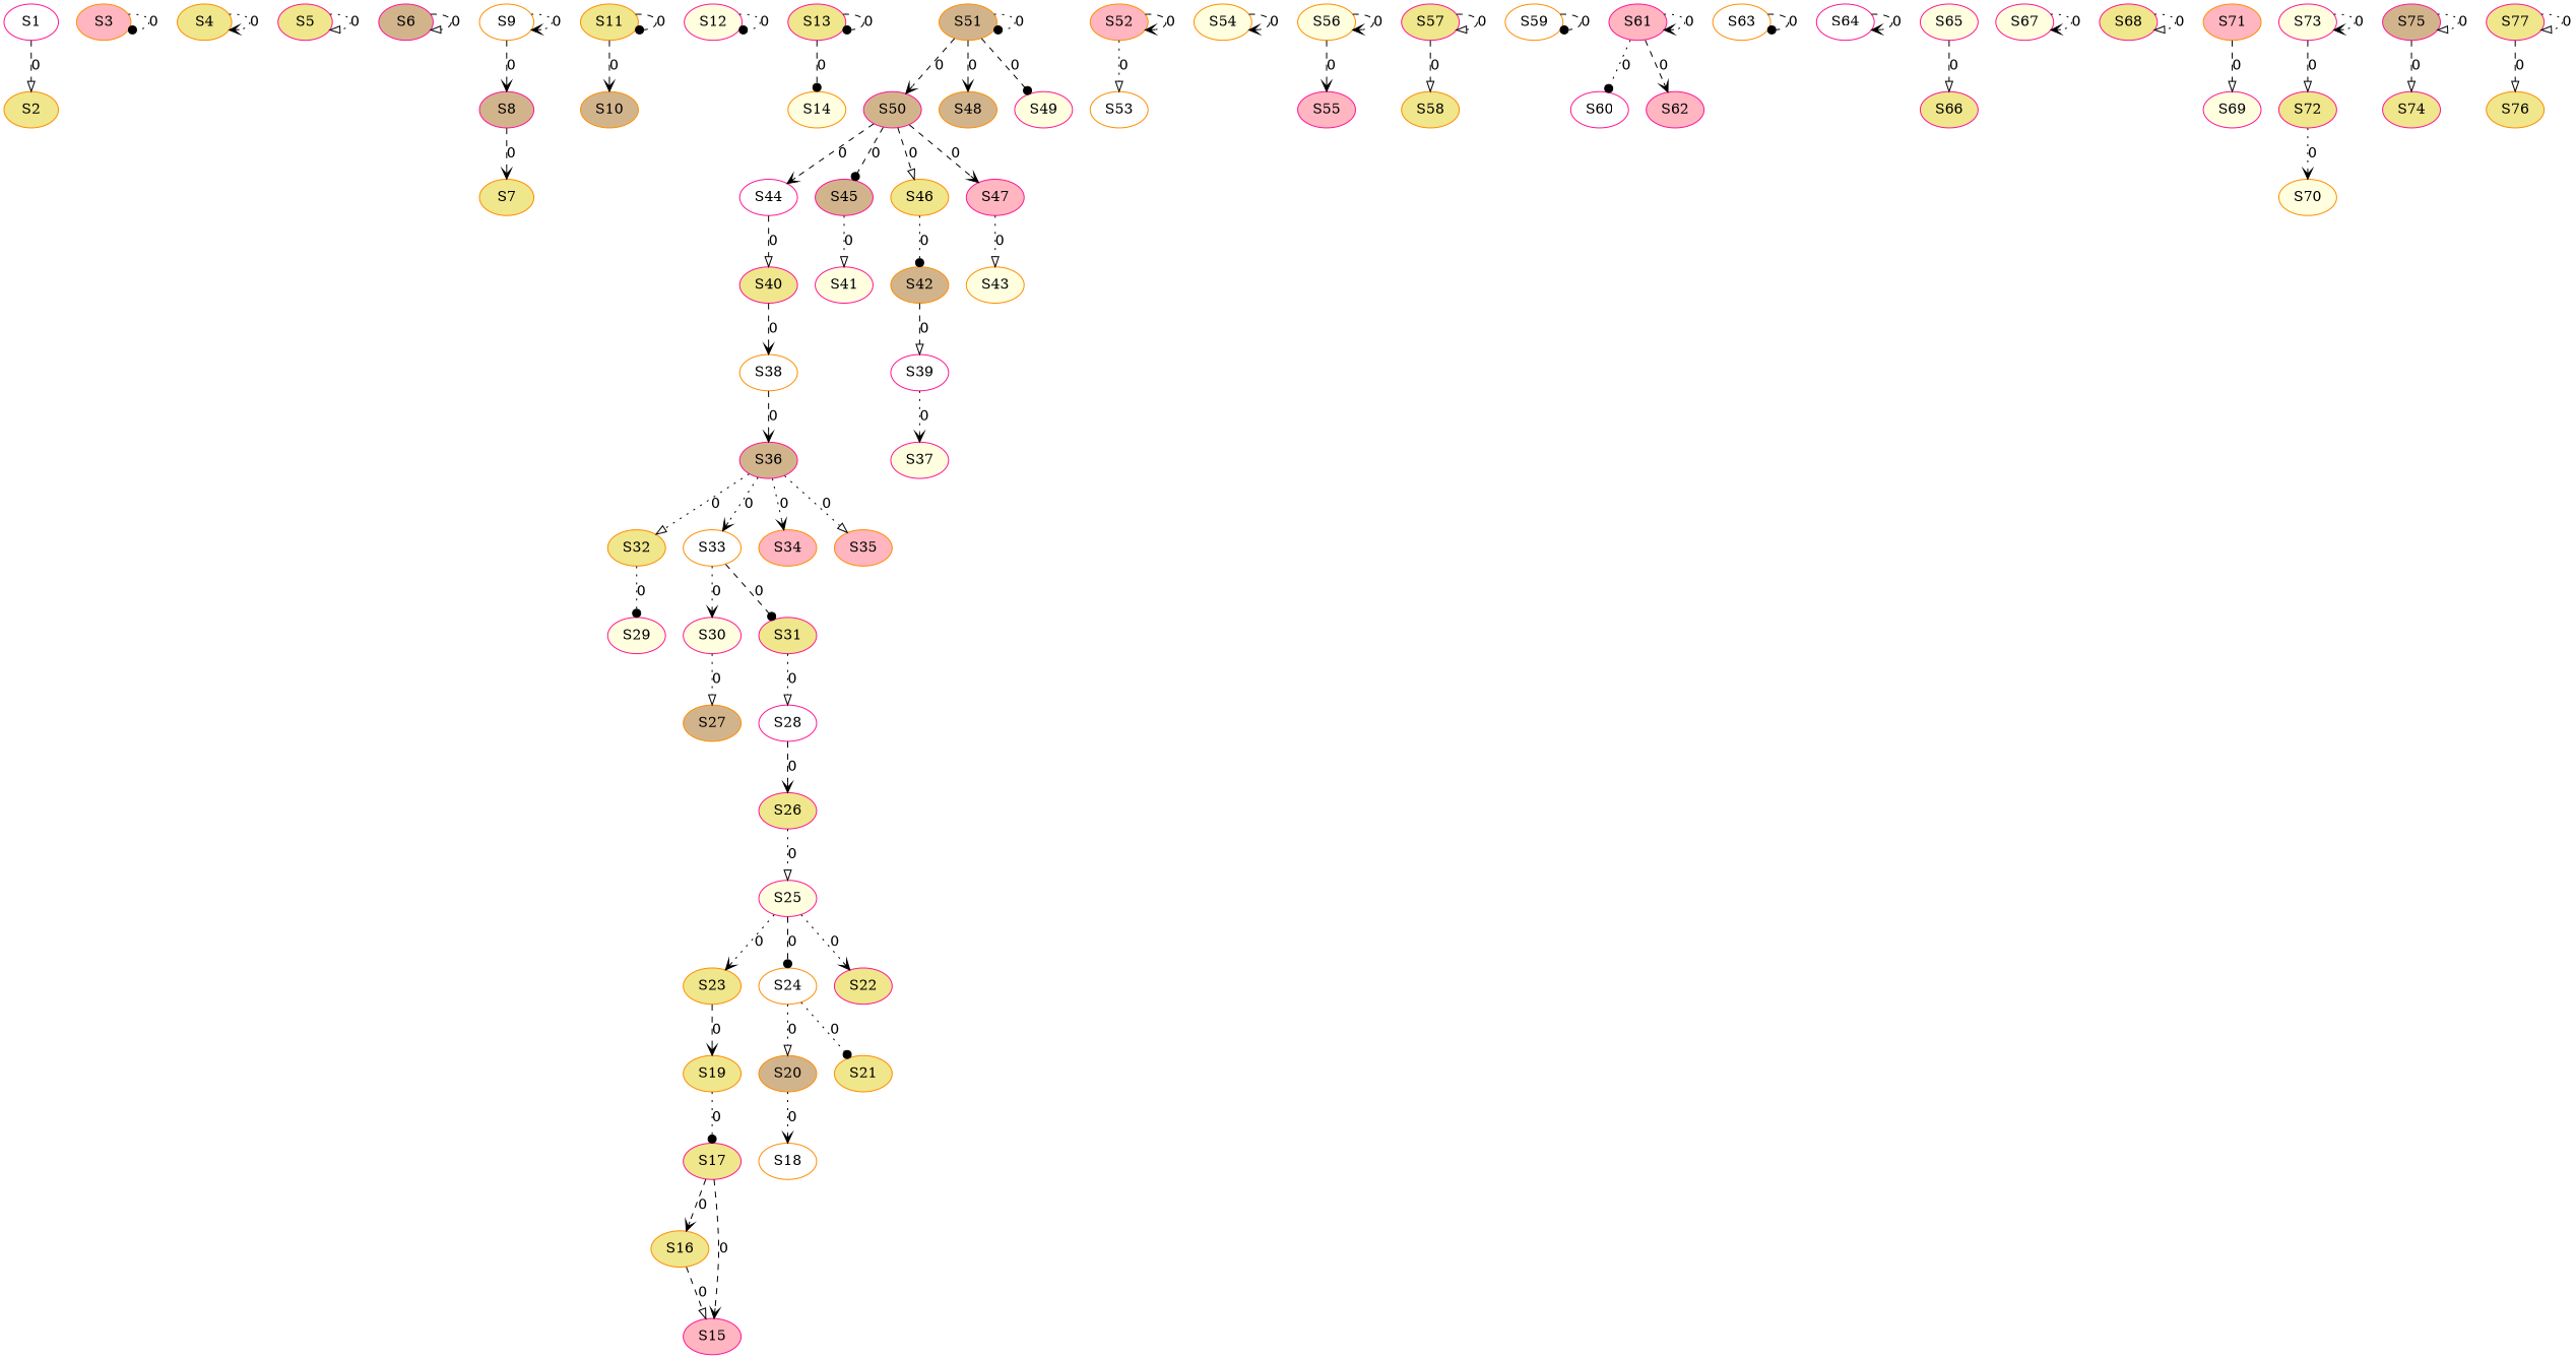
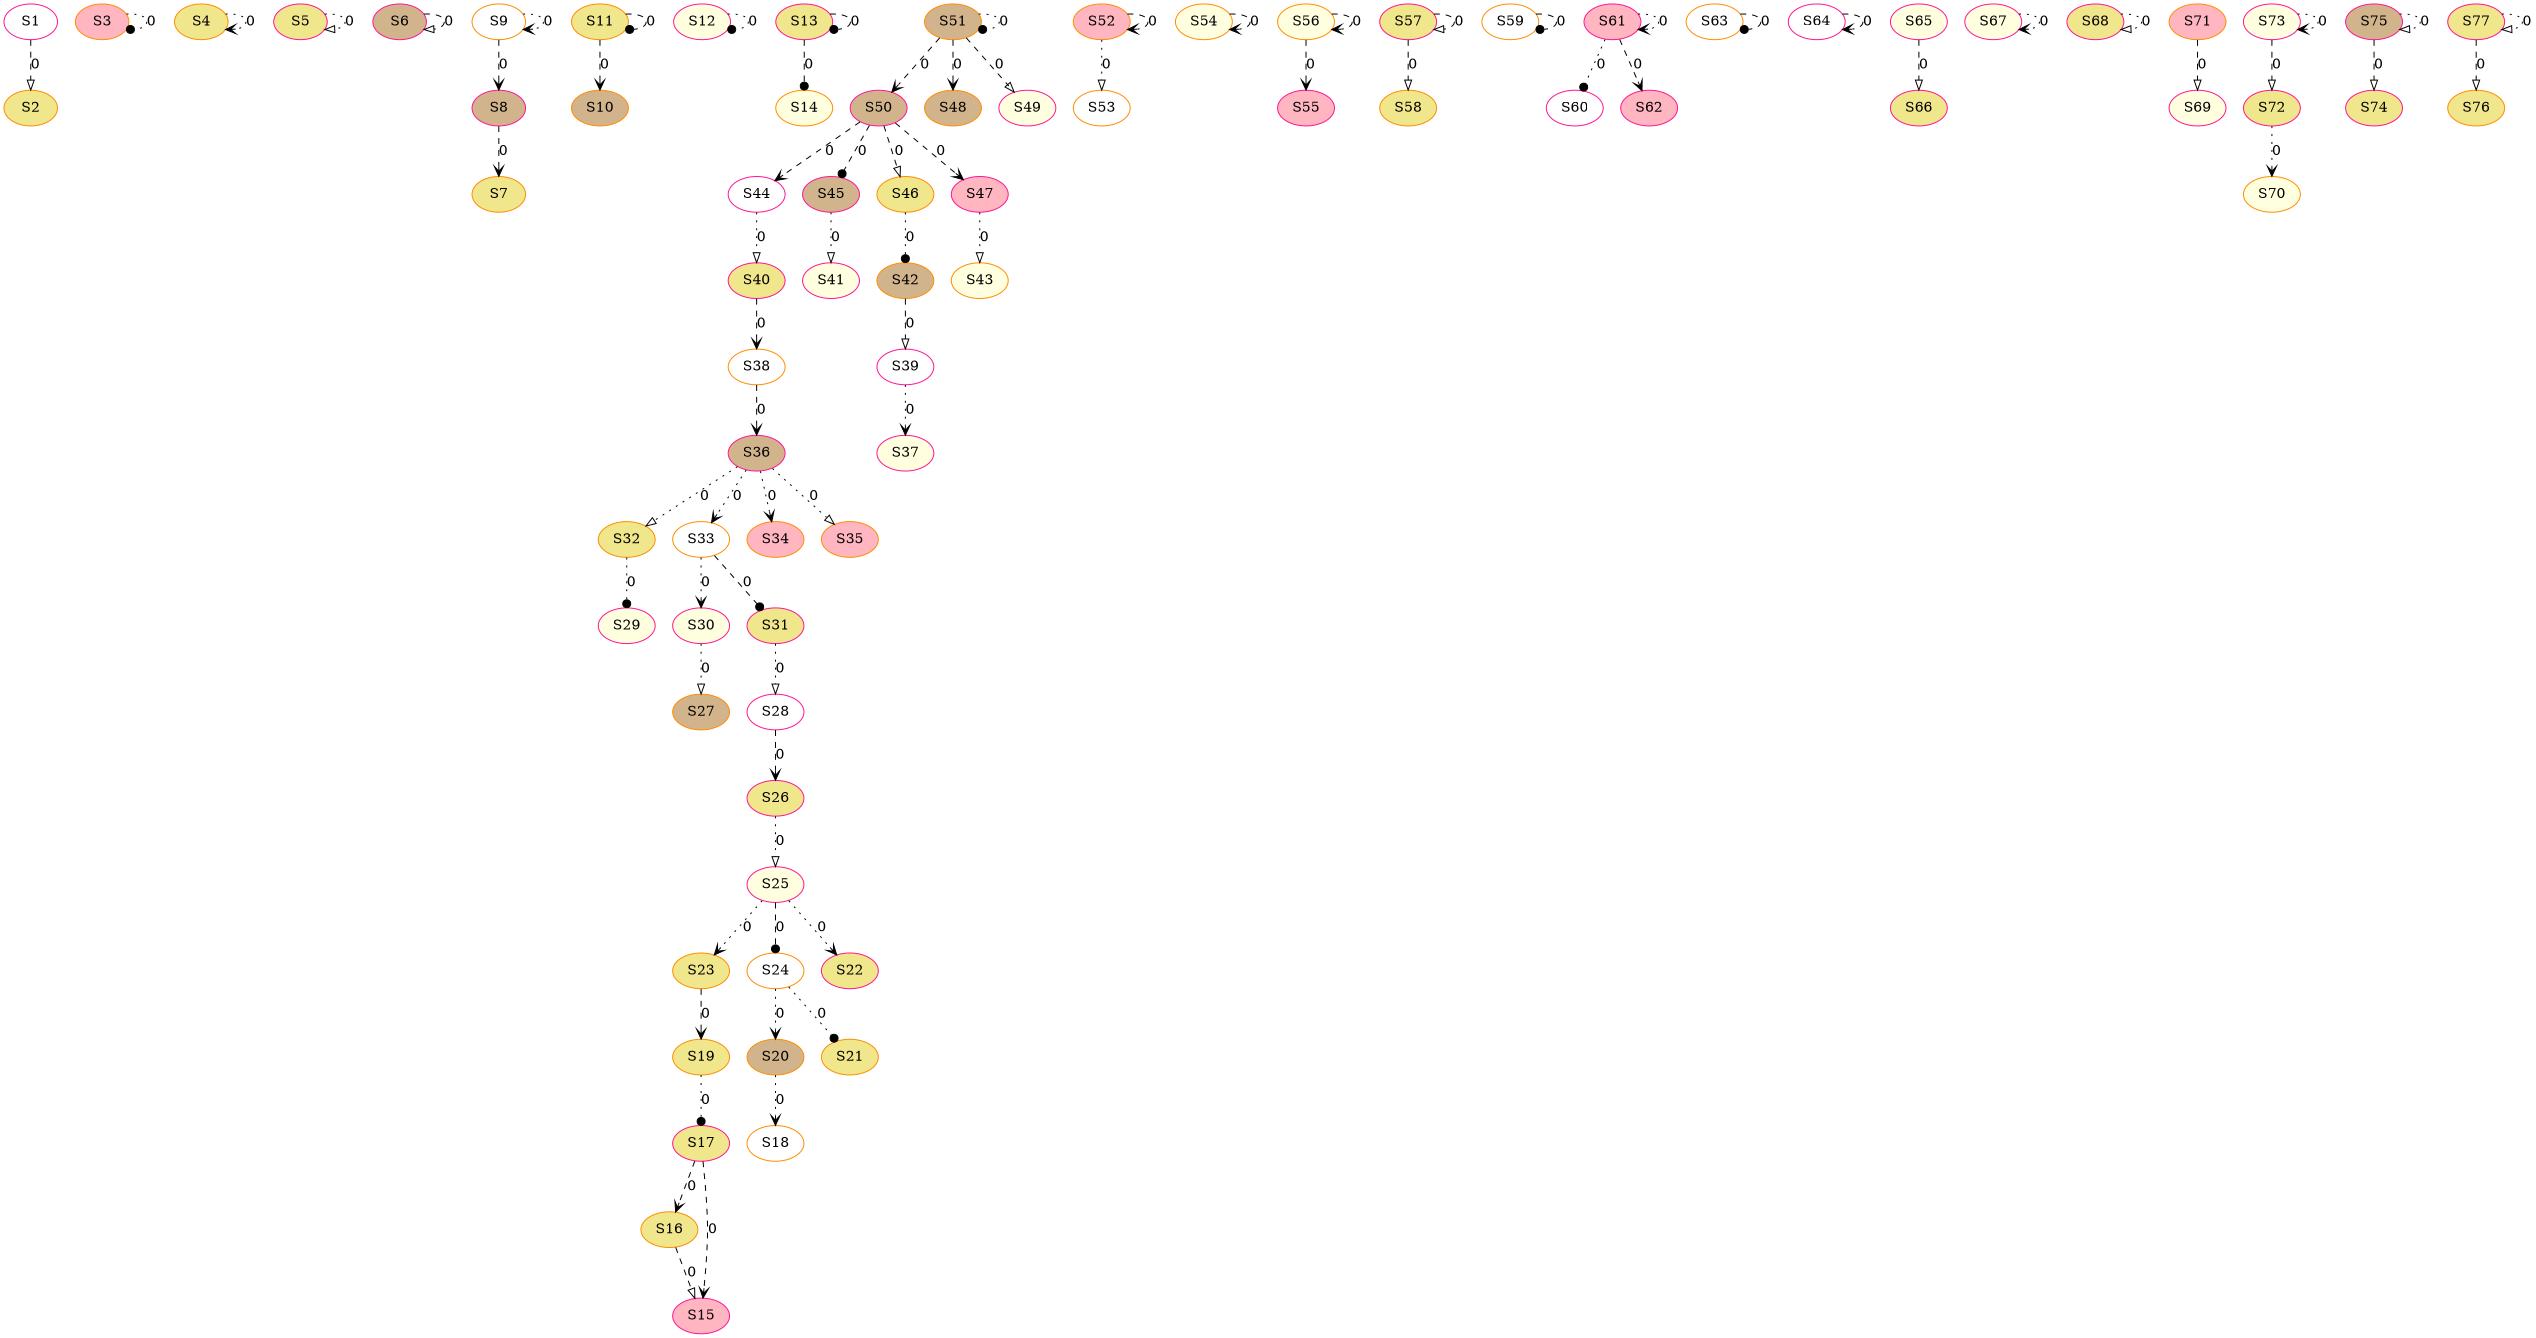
  strict digraph {
    node [color=deeppink fillcolor=khaki style=filled]
    edge [arrowhead=vee style=dashed]
    S1 [fillcolor=white]
    S2 [color=darkorange]
    S3 [color=darkorange fillcolor=lightpink]
    S4 [color=darkorange]
    S5
    S6 [fillcolor=tan]
    S8 [fillcolor=tan]
    S7 [color=darkorange]
    S9 [color=darkorange fillcolor=white]
    S11 [color=darkorange]
    S10 [color=darkorange fillcolor=tan]
    S12 [fillcolor=lightyellow]
    S13
    S14 [color=darkorange fillcolor=lightyellow]
    S16 [color=darkorange]
    S15 [fillcolor=lightpink]
    S17
    S19 [color=darkorange]
    S20 [color=darkorange fillcolor=tan]
    S18 [color=darkorange fillcolor=white]
    S23 [color=darkorange]
    S24 [color=darkorange fillcolor=white]
    S21 [color=darkorange]
    S25 [fillcolor=lightyellow]
    S22
    S26
    S28 [fillcolor=white]
    S30 [fillcolor=lightyellow]
    S27 [color=darkorange fillcolor=tan]
    S31
    S32 [color=darkorange]
    S29 [fillcolor=lightyellow]
    S33 [color=darkorange fillcolor=white]
    S36 [fillcolor=tan]
    S34 [color=darkorange fillcolor=lightpink]
    S35 [color=darkorange fillcolor=lightpink]
    S38 [color=darkorange fillcolor=white]
    S39 [fillcolor=white]
    S37 [fillcolor=lightyellow]
    S40
    S42 [color=darkorange fillcolor=tan]
    S44 [fillcolor=white]
    S45 [fillcolor=tan]
    S41 [fillcolor=lightyellow]
    S46 [color=darkorange]
    S47 [fillcolor=lightpink]
    S43 [color=darkorange fillcolor=lightyellow]
    S50 [fillcolor=tan]
    S51 [color=darkorange fillcolor=tan]
    S48 [color=darkorange fillcolor=tan]
    S49 [fillcolor=lightyellow]
    S52 [color=darkorange fillcolor=lightpink]
    S53 [color=darkorange fillcolor=white]
    S54 [color=darkorange fillcolor=lightyellow]
    S56 [color=darkorange fillcolor=lightyellow]
    S55 [fillcolor=lightpink]
    S57
    S58 [color=darkorange]
    S59 [color=darkorange fillcolor=white]
    S61 [fillcolor=lightpink]
    S60 [fillcolor=white]
    S62 [fillcolor=lightpink]
    S63 [color=darkorange fillcolor=white]
    S64 [fillcolor=white]
    S65 [fillcolor=lightyellow]
    S66
    S67 [fillcolor=lightyellow]
    S68
    S71 [color=darkorange fillcolor=lightpink]
    S69 [fillcolor=lightyellow]
    S70 [color=darkorange fillcolor=lightyellow]
    S72
    S73 [fillcolor=lightyellow]
    S75 [fillcolor=tan]
    S74
    S77
    S76 [color=darkorange]
    S1 -> S2 [arrowhead=onormal label=0]
    S3 -> S3 [arrowhead=dot label=0 style=dotted]
    S4 -> S4 [label=0 style=dotted]
    S5 -> S5 [arrowhead=onormal label=0 style=dotted]
    S6 -> S6 [arrowhead=onormal label=0]
    S8 -> S7 [label=0]
    S9 -> S8 [label=0]
    S9 -> S9 [label=0 style=dotted]
    S11 -> S11 [arrowhead=dot label=0]
    S11 -> S10 [label=0]
    S12 -> S12 [arrowhead=dot label=0 style=dotted]
    S13 -> S13 [arrowhead=dot label=0]
    S13 -> S14 [arrowhead=dot label=0]
    S16 -> S15 [arrowhead=onormal label=0]
    S17 -> S16 [label=0]
    S17 -> S15 [label=0]
    S19 -> S17 [arrowhead=dot label=0 style=dotted]
    S20 -> S18 [label=0 style=dotted]
    S23 -> S19 [label=0]
-   S24 -> S20 [arrowhead=onormal label=0 style=dotted]
+   S24 -> S20 [label=0 style=dotted]
    S24 -> S21 [arrowhead=dot label=0 style=dotted]
    S25 -> S23 [label=0 style=dotted]
    S25 -> S24 [arrowhead=dot label=0]
    S25 -> S22 [label=0 style=dotted]
    S26 -> S25 [arrowhead=onormal label=0 style=dotted]
    S28 -> S26 [label=0]
    S30 -> S27 [arrowhead=onormal label=0 style=dotted]
    S31 -> S28 [arrowhead=onormal label=0 style=dotted]
    S32 -> S29 [arrowhead=dot label=0 style=dotted]
    S33 -> S30 [label=0 style=dotted]
    S33 -> S31 [arrowhead=dot label=0]
    S36 -> S32 [arrowhead=onormal label=0 style=dotted]
    S36 -> S33 [label=0 style=dotted]
    S36 -> S34 [label=0 style=dotted]
    S36 -> S35 [arrowhead=onormal label=0 style=dotted]
    S38 -> S36 [label=0]
    S39 -> S37 [label=0 style=dotted]
    S40 -> S38 [label=0]
    S42 -> S39 [arrowhead=onormal label=0]
-   S44 -> S40 [arrowhead=onormal label=0]
+   S44 -> S40 [arrowhead=onormal label=0 style=dotted]
    S45 -> S41 [arrowhead=onormal label=0 style=dotted]
    S46 -> S42 [arrowhead=dot label=0 style=dotted]
    S47 -> S43 [arrowhead=onormal label=0 style=dotted]
    S50 -> S44 [label=0]
    S50 -> S45 [arrowhead=dot label=0]
    S50 -> S46 [arrowhead=onormal label=0]
    S50 -> S47 [label=0]
    S51 -> S50 [label=0]
    S51 -> S51 [arrowhead=dot label=0 style=dotted]
    S51 -> S48 [label=0]
-   S51 -> S49 [arrowhead=dot label=0]
+   S51 -> S49 [arrowhead=onormal label=0]
    S52 -> S52 [label=0]
    S52 -> S53 [arrowhead=onormal label=0 style=dotted]
    S54 -> S54 [label=0]
    S56 -> S56 [label=0]
    S56 -> S55 [label=0]
    S57 -> S57 [arrowhead=onormal label=0]
    S57 -> S58 [arrowhead=onormal label=0]
    S59 -> S59 [arrowhead=dot label=0]
    S61 -> S61 [label=0 style=dotted]
    S61 -> S60 [arrowhead=dot label=0 style=dotted]
    S61 -> S62 [label=0]
    S63 -> S63 [arrowhead=dot label=0]
    S64 -> S64 [label=0]
    S65 -> S66 [arrowhead=onormal label=0]
    S67 -> S67 [label=0 style=dotted]
    S68 -> S68 [arrowhead=onormal label=0 style=dotted]
    S71 -> S69 [arrowhead=onormal label=0]
    S72 -> S70 [label=0 style=dotted]
    S73 -> S72 [arrowhead=onormal label=0]
    S73 -> S73 [label=0 style=dotted]
    S75 -> S75 [arrowhead=onormal label=0 style=dotted]
    S75 -> S74 [arrowhead=onormal label=0]
    S77 -> S77 [arrowhead=onormal label=0 style=dotted]
    S77 -> S76 [arrowhead=onormal label=0]
  }
